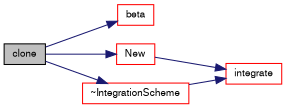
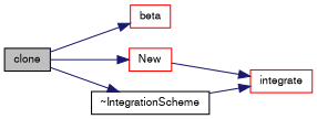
  digraph {
    rankdir=LR
    node [color=red fontname=FreeSans fontsize=10 shape=record]
    edge [color=midnightblue fontname=FreeSans fontsize=10 labelfontname=FreeSans labelfontsize=10 style=solid]
    n1 [color=black fillcolor=grey75 fontcolor=black height=0.2 label=clone style=filled width=0.4]
    n2 [height=0.2 label=beta width=0.4]
    n3 [height=0.2 label=New width=0.4]
-   n4 [height=0.2 label="~IntegrationScheme" width=0.4]
+   n4 [color=black height=0.2 label="~IntegrationScheme" width=0.4]
    n5 [height=0.2 label=integrate width=0.4]
    n1 -> n2
    n1 -> n3
    n1 -> n4
    n3 -> n5
    n4 -> n5
  }
